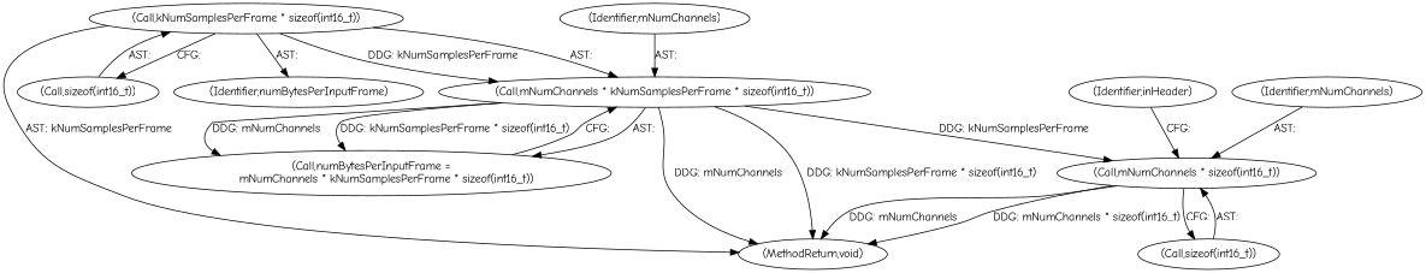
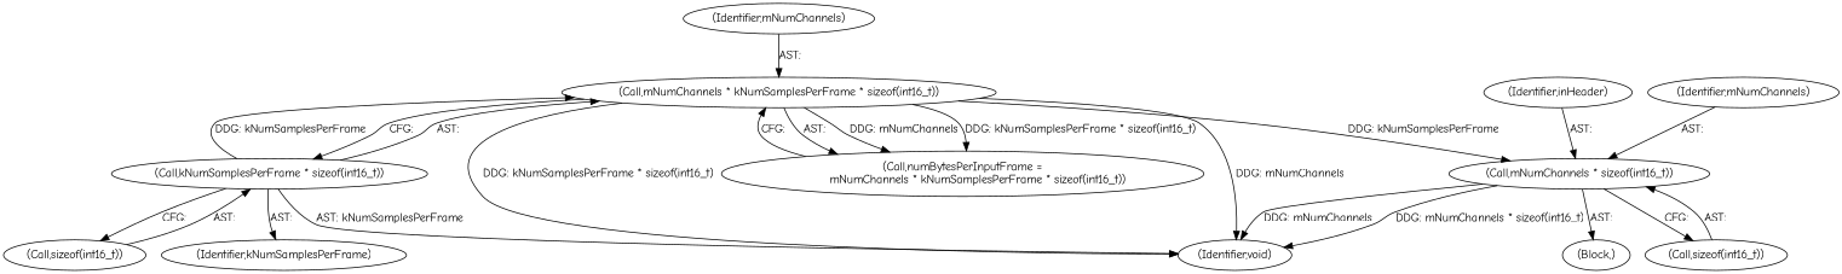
  digraph {
    fontname="Comic Neue"
    node [fontname="Comic Neue"]
    edge [fontname="Comic Neue"]
    n1 [label="(Call,mNumChannels * sizeof(int16_t))"]
    n2 [label="(Call,sizeof(int16_t))"]
-   n4 [label="(MethodReturn,void)"]
+   n3 [label="(Block,)"]
+   n4 [label="(Identifier,void)"]
    n5 [label="(Call,mNumChannels * kNumSamplesPerFrame * sizeof(int16_t))"]
    n6 [label="(Call,kNumSamplesPerFrame * sizeof(int16_t))"]
    n7 [label="(Call,numBytesPerInputFrame =\n        mNumChannels * kNumSamplesPerFrame * sizeof(int16_t))"]
    n8 [label="(Call,sizeof(int16_t))"]
-   n9 [label="(Identifier,numBytesPerInputFrame)"]
+   n9 [label="(Identifier,kNumSamplesPerFrame)"]
    n10 [label="(Identifier,inHeader)"]
    n11 [label="(Identifier,mNumChannels)"]
    n12 [label="(Identifier,mNumChannels)"]
    n1 -> n2 [label="CFG: "]
+   n1 -> n3 [label="AST: "]
    n1 -> n4 [label="DDG: mNumChannels"]
    n1 -> n4 [label="DDG: mNumChannels * sizeof(int16_t)"]
    n2 -> n1 [label="AST: "]
    n5 -> n1 [label="DDG: kNumSamplesPerFrame"]
    n5 -> n4 [label="DDG: kNumSamplesPerFrame * sizeof(int16_t)"]
    n5 -> n4 [label="DDG: mNumChannels"]
+   n5 -> n6 [label="CFG: "]
    n5 -> n7 [label="AST: "]
    n5 -> n7 [label="DDG: mNumChannels"]
    n5 -> n7 [label="DDG: kNumSamplesPerFrame * sizeof(int16_t)"]
    n6 -> n4 [label="AST: kNumSamplesPerFrame"]
    n6 -> n5 [label="AST: "]
    n6 -> n5 [label="DDG: kNumSamplesPerFrame"]
    n6 -> n8 [label="CFG: "]
    n6 -> n9 [label="AST: "]
    n7 -> n5 [label="CFG: "]
    n8 -> n6 [label="AST: "]
-   n10 -> n1 [label="CFG: "]
+   n10 -> n1 [label="AST: "]
    n11 -> n5 [label="AST: "]
    n12 -> n1 [label="AST: "]
  }
